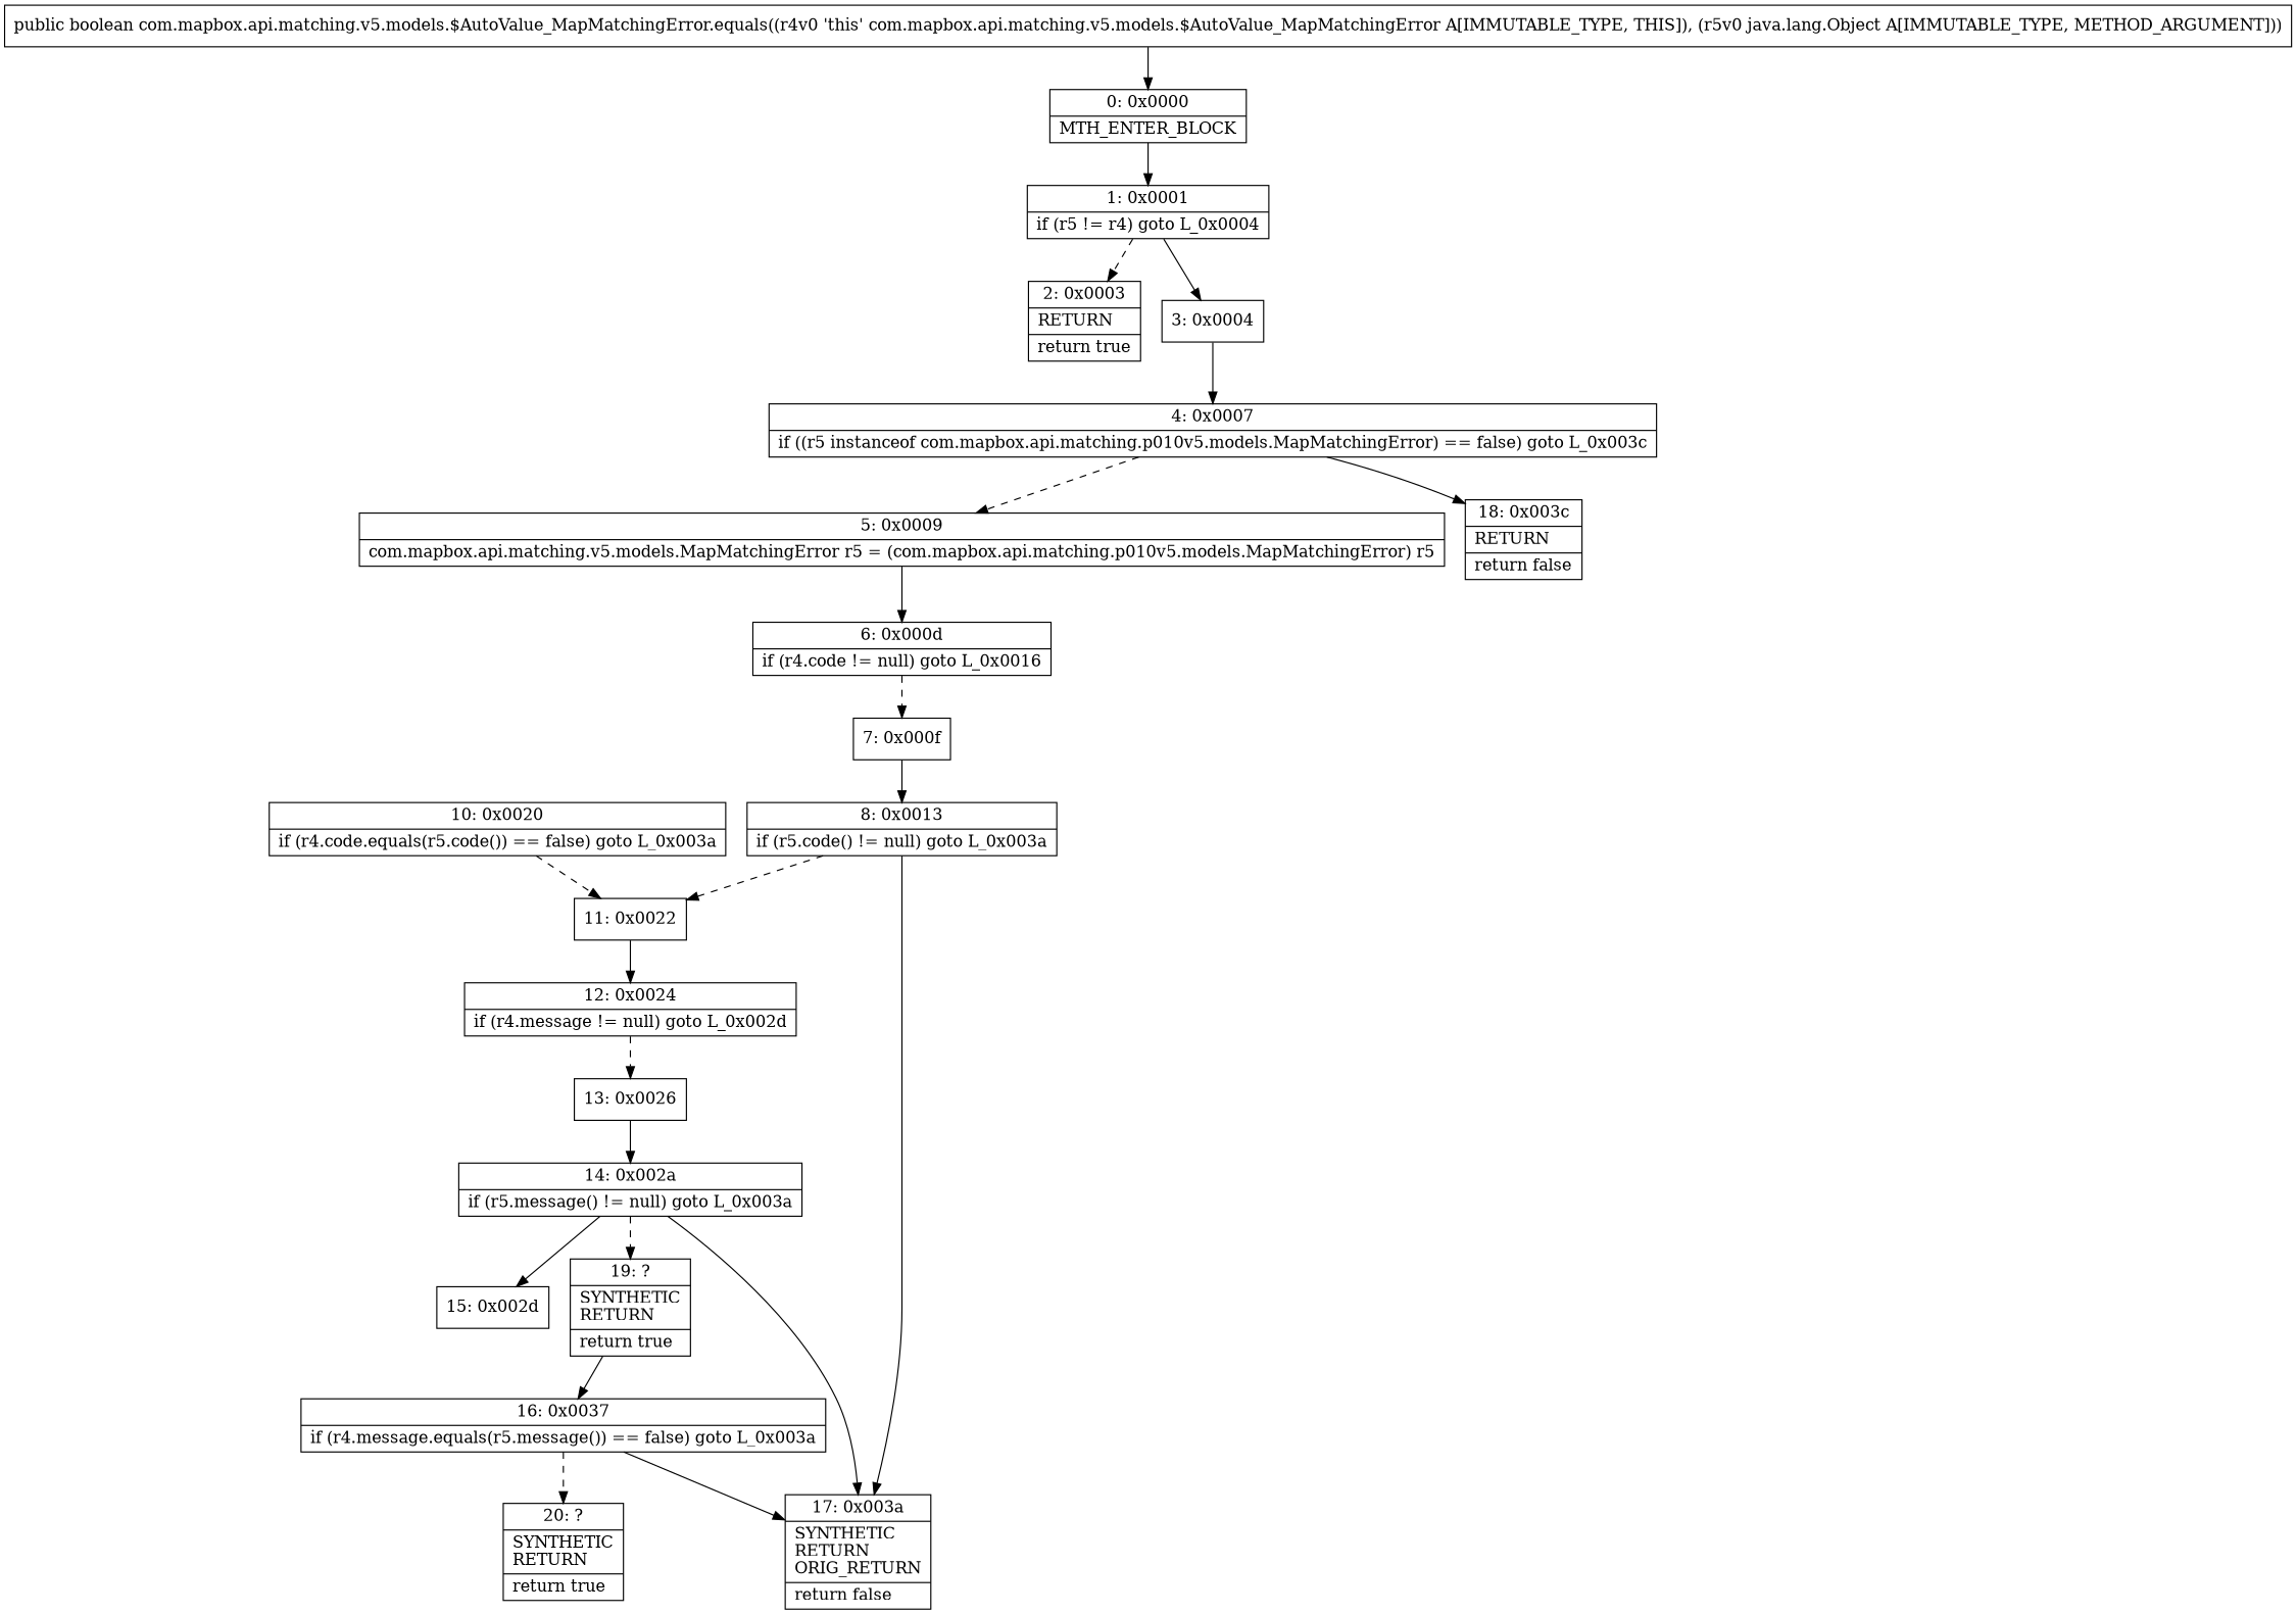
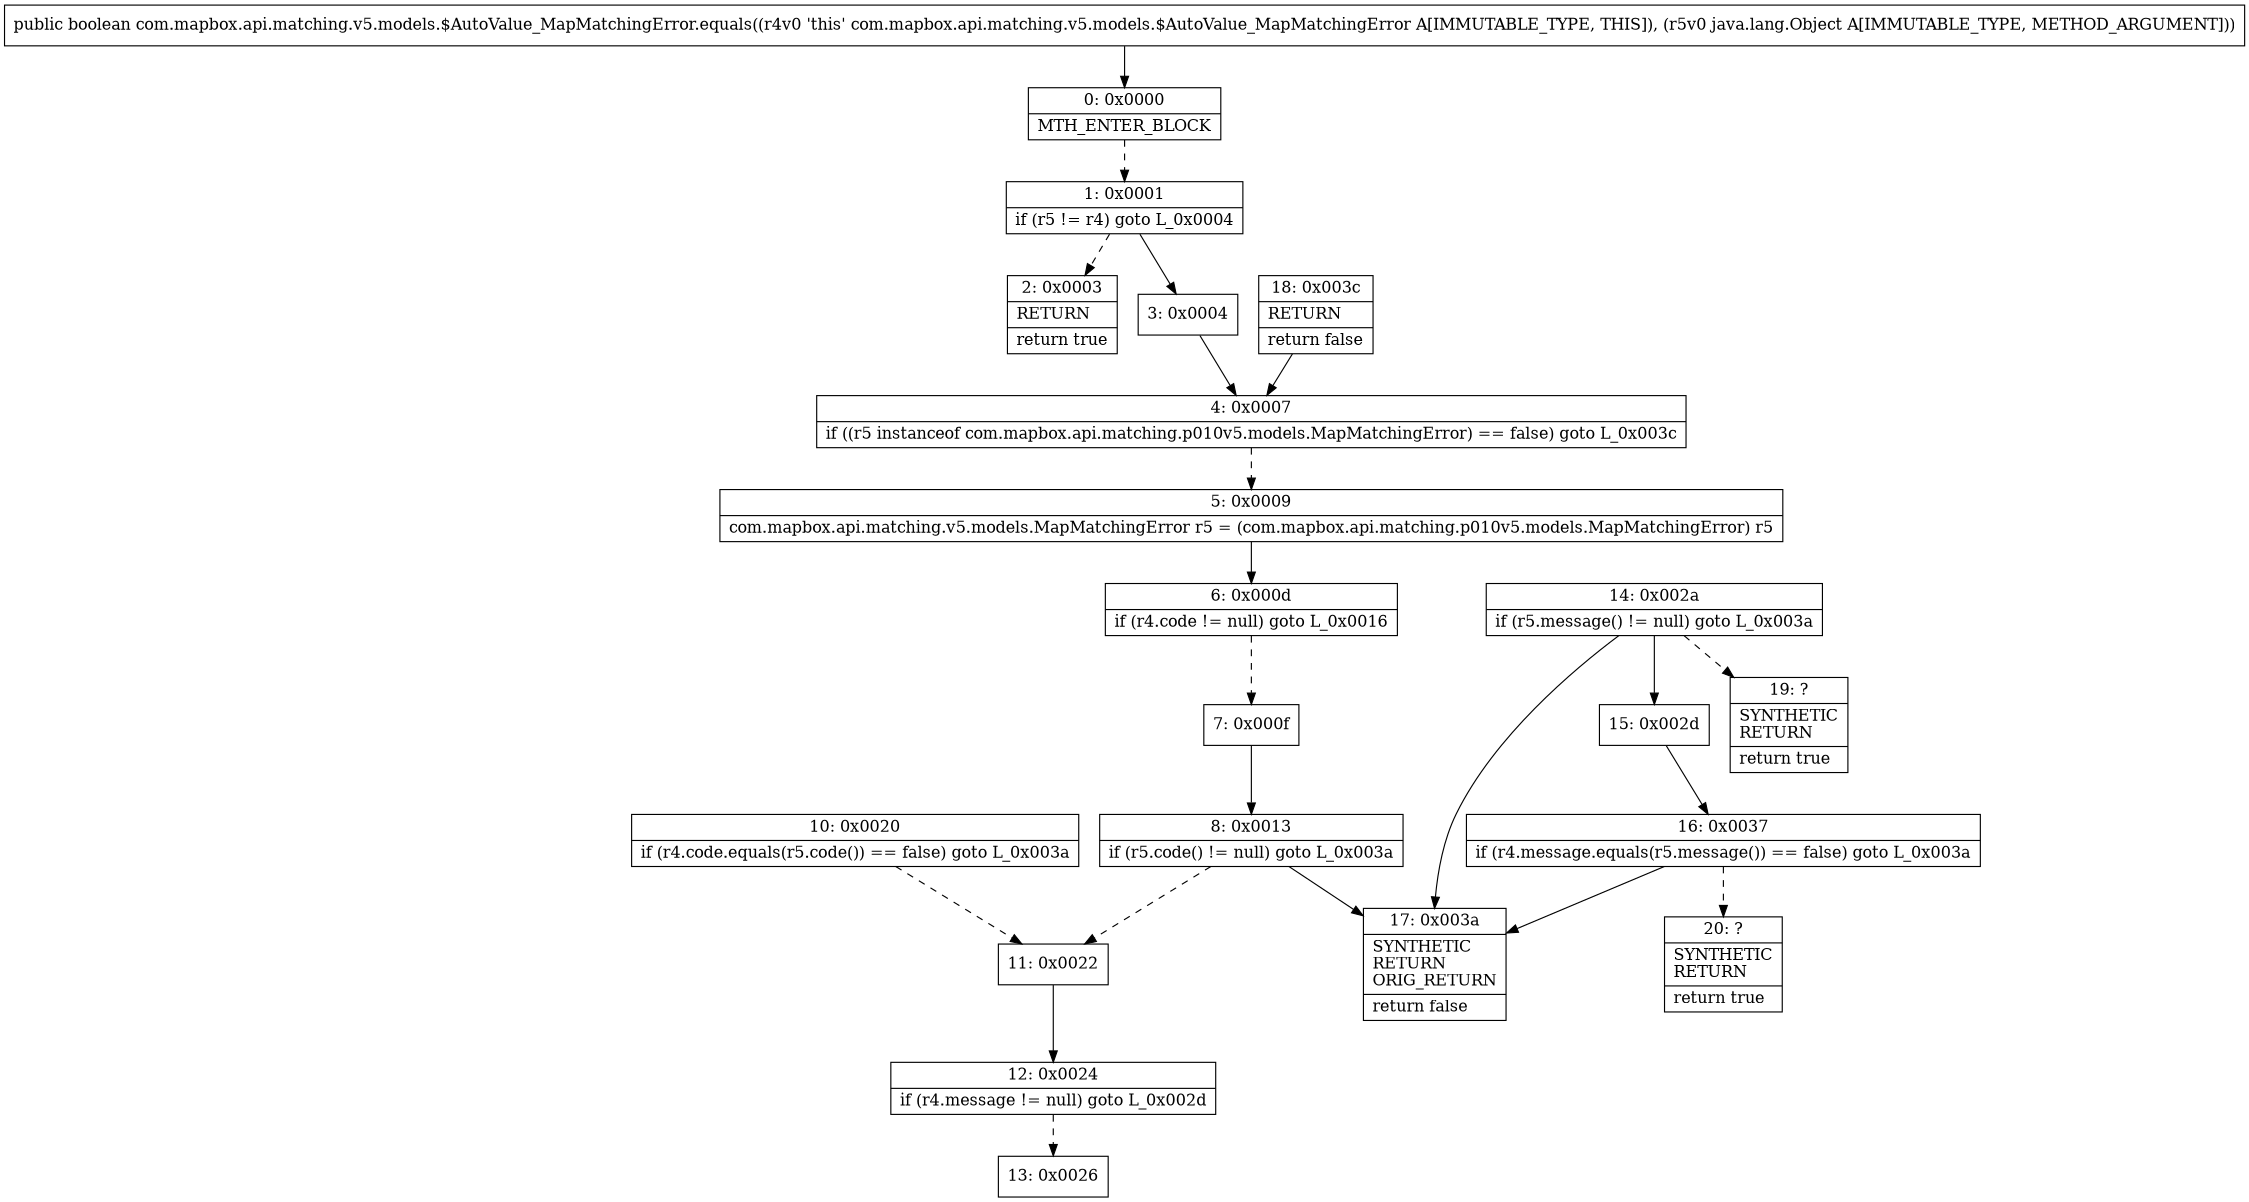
  digraph {
    node [shape=record]
    n1 [label="{0\:\ 0x0000|MTH_ENTER_BLOCK\l}"]
    n2 [label="{1\:\ 0x0001|if (r5 != r4) goto L_0x0004\l}"]
    n3 [label="{2\:\ 0x0003|RETURN\l|return true\l}"]
    n4 [label="{3\:\ 0x0004}"]
    n5 [label="{4\:\ 0x0007|if ((r5 instanceof com.mapbox.api.matching.p010v5.models.MapMatchingError) == false) goto L_0x003c\l}"]
    n6 [label="{5\:\ 0x0009|com.mapbox.api.matching.v5.models.MapMatchingError r5 = (com.mapbox.api.matching.p010v5.models.MapMatchingError) r5\l}"]
    n7 [label="{18\:\ 0x003c|RETURN\l|return false\l}"]
    n8 [label="{6\:\ 0x000d|if (r4.code != null) goto L_0x0016\l}"]
    n9 [label="{7\:\ 0x000f}"]
    n10 [label="{8\:\ 0x0013|if (r5.code() != null) goto L_0x003a\l}"]
    n11 [label="{11\:\ 0x0022}"]
    n12 [label="{17\:\ 0x003a|SYNTHETIC\lRETURN\lORIG_RETURN\l|return false\l}"]
    n13 [label="{12\:\ 0x0024|if (r4.message != null) goto L_0x002d\l}"]
    n14 [label="{10\:\ 0x0020|if (r4.code.equals(r5.code()) == false) goto L_0x003a\l}"]
    n15 [label="{13\:\ 0x0026}"]
    n16 [label="{14\:\ 0x002a|if (r5.message() != null) goto L_0x003a\l}"]
    n17 [label="{15\:\ 0x002d}"]
    n18 [label="{16\:\ 0x0037|if (r4.message.equals(r5.message()) == false) goto L_0x003a\l}"]
    n19 [label="{19\:\ ?|SYNTHETIC\lRETURN\l|return true\l}"]
    n20 [label="{20\:\ ?|SYNTHETIC\lRETURN\l|return true\l}"]
    n21 [label="{public boolean com.mapbox.api.matching.v5.models.$AutoValue_MapMatchingError.equals((r4v0 'this' com.mapbox.api.matching.v5.models.$AutoValue_MapMatchingError A[IMMUTABLE_TYPE, THIS]), (r5v0 java.lang.Object A[IMMUTABLE_TYPE, METHOD_ARGUMENT])) }"]
-   n1 -> n2
+   n1 -> n2 [style=dashed]
    n2 -> n3 [style=dashed]
    n2 -> n4
    n4 -> n5
    n5 -> n6 [style=dashed]
-   n5 -> n7
+   n7 -> n5
    n6 -> n8
    n8 -> n9 [style=dashed]
    n9 -> n10
    n10 -> n11 [style=dashed]
    n10 -> n12
    n11 -> n13
    n13 -> n15 [style=dashed]
    n14 -> n11 [style=dashed]
-   n15 -> n16
    n16 -> n12
    n16 -> n17
    n16 -> n19 [style=dashed]
-   n19 -> n18
+   n17 -> n18
    n18 -> n12
    n18 -> n20 [style=dashed]
    n21 -> n1
  }
